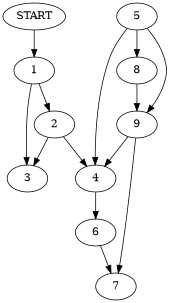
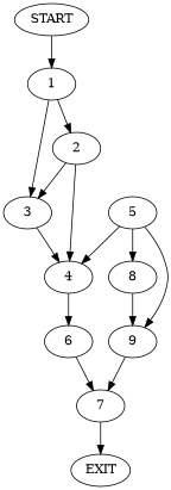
  digraph {
    n1 [label=START]
    1
    2
    3
+   n5 [label=EXIT]
    4
    6
    5
    8
    9
    7
    n1 -> 1
    1 -> 2
    1 -> 3
    2 -> 3
    2 -> 4
-   9 -> 4
+   3 -> 4
    4 -> 6
    6 -> 7
    5 -> 4
    5 -> 8
    5 -> 9
    8 -> 9
    9 -> 7
+   7 -> n5
  }
